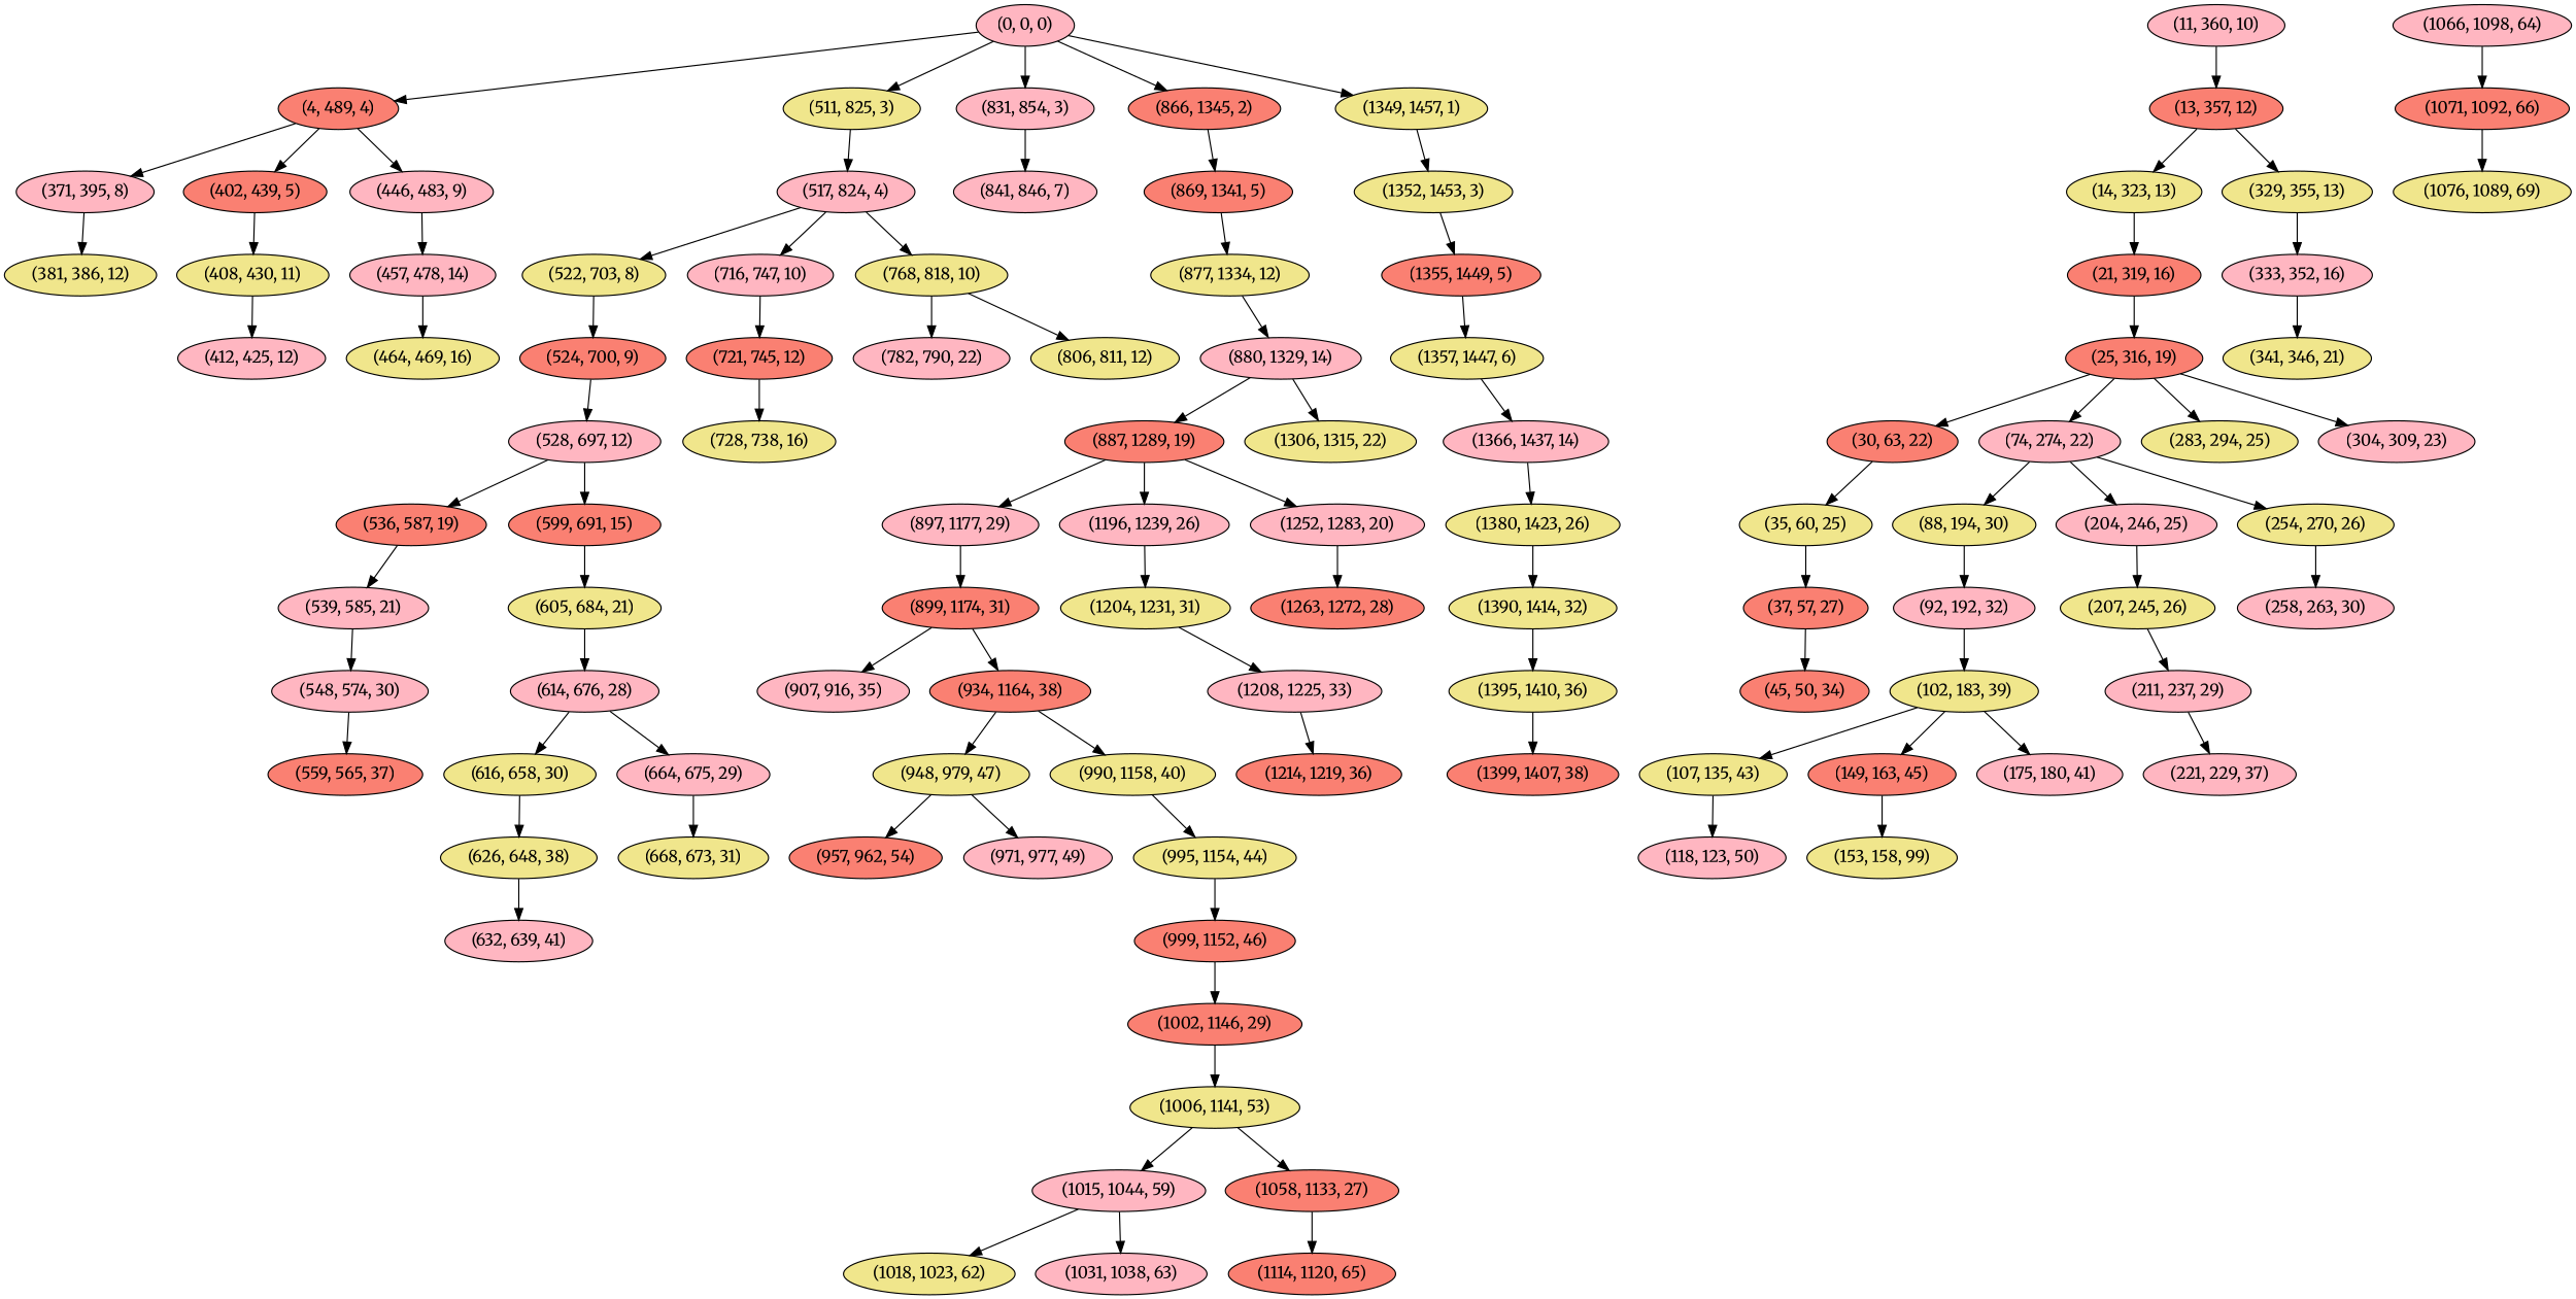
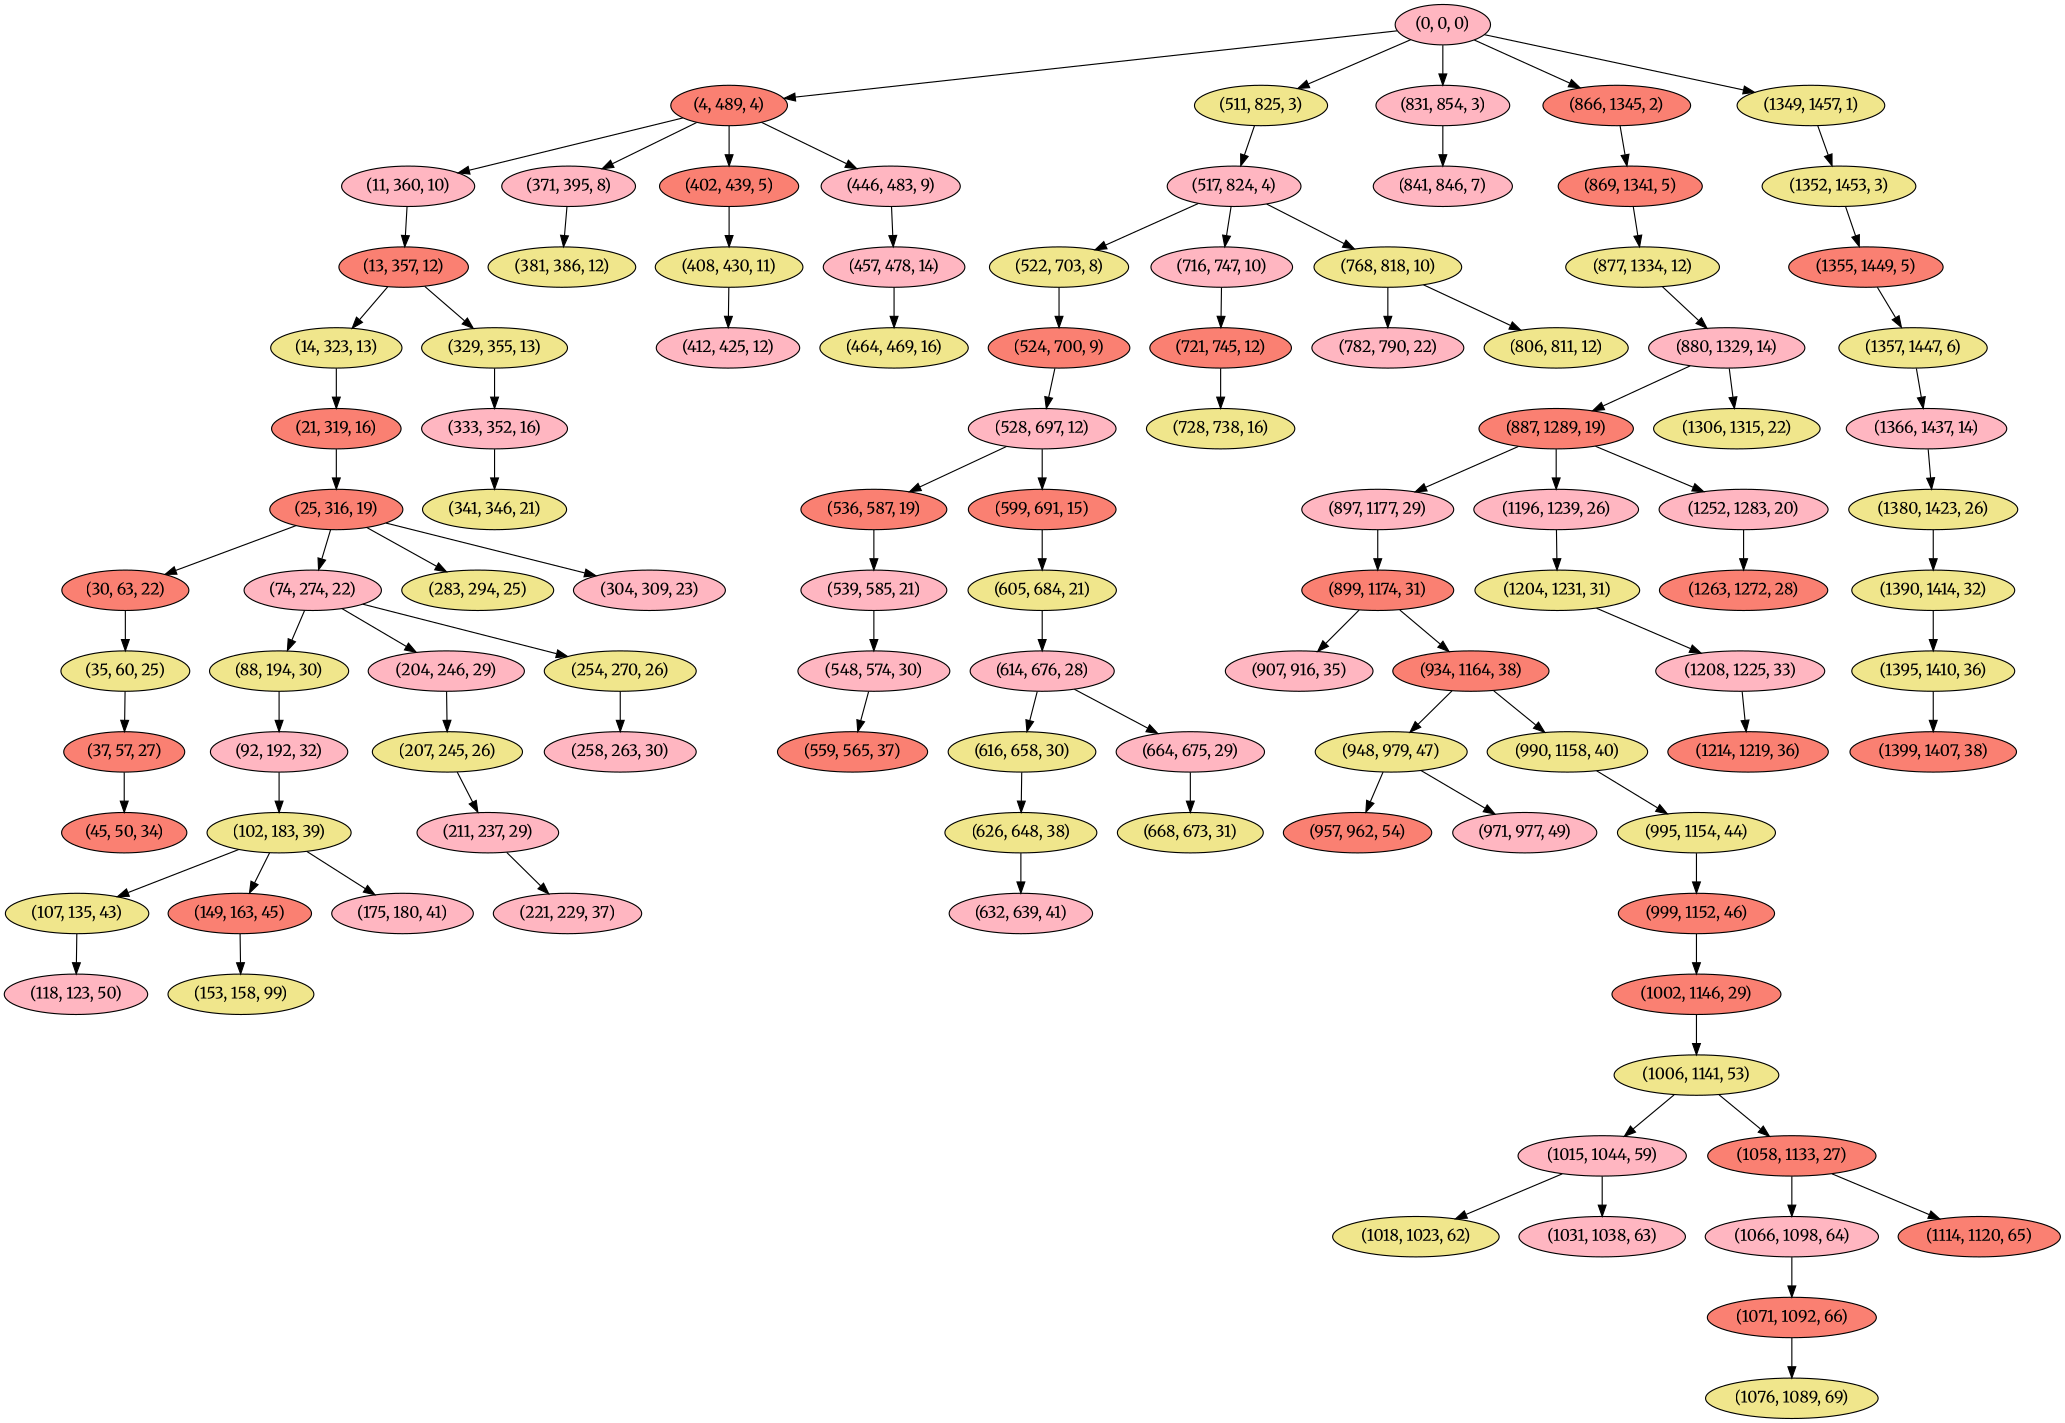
  digraph {
    fontname=Merriweather
    node [fillcolor=lightpink fontname=Merriweather style=filled]
    edge [fontname=Merriweather]
    "(4, 489, 4)" [fillcolor=salmon]
    "(0, 0, 0)"
    "(511, 825, 3)" [fillcolor=khaki]
    "(831, 854, 3)"
    "(866, 1345, 2)" [fillcolor=salmon]
    "(1349, 1457, 1)" [fillcolor=khaki]
    "(11, 360, 10)"
    "(371, 395, 8)"
    "(402, 439, 5)" [fillcolor=salmon]
    "(446, 483, 9)"
    "(517, 824, 4)"
    "(841, 846, 7)"
    "(869, 1341, 5)" [fillcolor=salmon]
    "(1352, 1453, 3)" [fillcolor=khaki]
    "(13, 357, 12)" [fillcolor=salmon]
    "(381, 386, 12)" [fillcolor=khaki]
    "(408, 430, 11)" [fillcolor=khaki]
    "(457, 478, 14)"
    "(14, 323, 13)" [fillcolor=khaki]
    "(329, 355, 13)" [fillcolor=khaki]
    "(21, 319, 16)" [fillcolor=salmon]
    "(333, 352, 16)"
    "(25, 316, 19)" [fillcolor=salmon]
    "(30, 63, 22)" [fillcolor=salmon]
    "(74, 274, 22)"
    "(283, 294, 25)" [fillcolor=khaki]
    "(304, 309, 23)"
    "(35, 60, 25)" [fillcolor=khaki]
    "(88, 194, 30)" [fillcolor=khaki]
-   "(204, 246, 25)"
+   "(204, 246, 25)" [label="(204, 246, 29)"]
    "(254, 270, 26)" [fillcolor=khaki]
    "(37, 57, 27)" [fillcolor=salmon]
    "(45, 50, 34)" [fillcolor=salmon]
    "(92, 192, 32)"
    "(207, 245, 26)" [fillcolor=khaki]
    "(258, 263, 30)"
    "(102, 183, 39)" [fillcolor=khaki]
    "(107, 135, 43)" [fillcolor=khaki]
    "(149, 163, 45)" [fillcolor=salmon]
    "(175, 180, 41)"
    "(118, 123, 50)"
    n42 [fillcolor=khaki label="(153, 158, 99)"]
    "(211, 237, 29)"
    "(221, 229, 37)"
    "(341, 346, 21)" [fillcolor=khaki]
    "(412, 425, 12)"
    "(464, 469, 16)" [fillcolor=khaki]
    "(522, 703, 8)" [fillcolor=khaki]
    "(716, 747, 10)"
    "(768, 818, 10)" [fillcolor=khaki]
    "(524, 700, 9)" [fillcolor=salmon]
    "(721, 745, 12)" [fillcolor=salmon]
    "(782, 790, 22)"
    "(806, 811, 12)" [fillcolor=khaki]
    "(528, 697, 12)"
    "(536, 587, 19)" [fillcolor=salmon]
    "(599, 691, 15)" [fillcolor=salmon]
    "(539, 585, 21)"
    "(605, 684, 21)" [fillcolor=khaki]
    "(548, 574, 30)"
    "(559, 565, 37)" [fillcolor=salmon]
    "(614, 676, 28)"
    "(616, 658, 30)" [fillcolor=khaki]
    "(664, 675, 29)"
    "(626, 648, 38)" [fillcolor=khaki]
    "(668, 673, 31)" [fillcolor=khaki]
    "(632, 639, 41)"
    "(728, 738, 16)" [fillcolor=khaki]
    "(877, 1334, 12)" [fillcolor=khaki]
    "(880, 1329, 14)"
    "(887, 1289, 19)" [fillcolor=salmon]
    "(1306, 1315, 22)" [fillcolor=khaki]
    "(897, 1177, 29)"
    "(1196, 1239, 26)"
    "(1252, 1283, 20)"
    "(899, 1174, 31)" [fillcolor=salmon]
    "(1204, 1231, 31)" [fillcolor=khaki]
    "(1263, 1272, 28)" [fillcolor=salmon]
    "(907, 916, 35)"
    "(934, 1164, 38)" [fillcolor=salmon]
    "(948, 979, 47)" [fillcolor=khaki]
    "(990, 1158, 40)" [fillcolor=khaki]
    "(957, 962, 54)" [fillcolor=salmon]
    "(971, 977, 49)"
    "(995, 1154, 44)" [fillcolor=khaki]
    "(999, 1152, 46)" [fillcolor=salmon]
    n87 [fillcolor=salmon label="(1002, 1146, 29)"]
    "(1006, 1141, 53)" [fillcolor=khaki]
    "(1015, 1044, 59)"
    n90 [fillcolor=salmon label="(1058, 1133, 27)"]
    "(1018, 1023, 62)" [fillcolor=khaki]
    "(1031, 1038, 63)"
    "(1066, 1098, 64)"
    "(1114, 1120, 65)" [fillcolor=salmon]
    "(1071, 1092, 66)" [fillcolor=salmon]
    "(1076, 1089, 69)" [fillcolor=khaki]
    "(1208, 1225, 33)"
    "(1214, 1219, 36)" [fillcolor=salmon]
    "(1355, 1449, 5)" [fillcolor=salmon]
    "(1357, 1447, 6)" [fillcolor=khaki]
    "(1366, 1437, 14)"
    "(1380, 1423, 26)" [fillcolor=khaki]
    "(1390, 1414, 32)" [fillcolor=khaki]
    "(1395, 1410, 36)" [fillcolor=khaki]
    "(1399, 1407, 38)" [fillcolor=salmon]
+   "(4, 489, 4)" -> "(11, 360, 10)"
    "(4, 489, 4)" -> "(371, 395, 8)"
    "(4, 489, 4)" -> "(402, 439, 5)"
    "(4, 489, 4)" -> "(446, 483, 9)"
    "(0, 0, 0)" -> "(4, 489, 4)"
    "(0, 0, 0)" -> "(511, 825, 3)"
    "(0, 0, 0)" -> "(831, 854, 3)"
    "(0, 0, 0)" -> "(866, 1345, 2)"
    "(0, 0, 0)" -> "(1349, 1457, 1)"
    "(511, 825, 3)" -> "(517, 824, 4)"
    "(831, 854, 3)" -> "(841, 846, 7)"
    "(866, 1345, 2)" -> "(869, 1341, 5)"
    "(1349, 1457, 1)" -> "(1352, 1453, 3)"
    "(11, 360, 10)" -> "(13, 357, 12)"
    "(371, 395, 8)" -> "(381, 386, 12)"
    "(402, 439, 5)" -> "(408, 430, 11)"
    "(446, 483, 9)" -> "(457, 478, 14)"
    "(517, 824, 4)" -> "(522, 703, 8)"
    "(517, 824, 4)" -> "(716, 747, 10)"
    "(517, 824, 4)" -> "(768, 818, 10)"
    "(869, 1341, 5)" -> "(877, 1334, 12)"
    "(1352, 1453, 3)" -> "(1355, 1449, 5)"
    "(13, 357, 12)" -> "(14, 323, 13)"
    "(13, 357, 12)" -> "(329, 355, 13)"
    "(408, 430, 11)" -> "(412, 425, 12)"
    "(457, 478, 14)" -> "(464, 469, 16)"
    "(14, 323, 13)" -> "(21, 319, 16)"
    "(329, 355, 13)" -> "(333, 352, 16)"
    "(21, 319, 16)" -> "(25, 316, 19)"
    "(333, 352, 16)" -> "(341, 346, 21)"
    "(25, 316, 19)" -> "(30, 63, 22)"
    "(25, 316, 19)" -> "(74, 274, 22)"
    "(25, 316, 19)" -> "(283, 294, 25)"
    "(25, 316, 19)" -> "(304, 309, 23)"
    "(30, 63, 22)" -> "(35, 60, 25)"
    "(74, 274, 22)" -> "(88, 194, 30)"
    "(74, 274, 22)" -> "(204, 246, 25)"
    "(74, 274, 22)" -> "(254, 270, 26)"
    "(35, 60, 25)" -> "(37, 57, 27)"
    "(88, 194, 30)" -> "(92, 192, 32)"
    "(204, 246, 25)" -> "(207, 245, 26)"
    "(254, 270, 26)" -> "(258, 263, 30)"
    "(37, 57, 27)" -> "(45, 50, 34)"
    "(92, 192, 32)" -> "(102, 183, 39)"
    "(207, 245, 26)" -> "(211, 237, 29)"
    "(102, 183, 39)" -> "(107, 135, 43)"
    "(102, 183, 39)" -> "(149, 163, 45)"
    "(102, 183, 39)" -> "(175, 180, 41)"
    "(107, 135, 43)" -> "(118, 123, 50)"
    "(149, 163, 45)" -> n42
    "(211, 237, 29)" -> "(221, 229, 37)"
    "(522, 703, 8)" -> "(524, 700, 9)"
    "(716, 747, 10)" -> "(721, 745, 12)"
    "(768, 818, 10)" -> "(782, 790, 22)"
    "(768, 818, 10)" -> "(806, 811, 12)"
    "(524, 700, 9)" -> "(528, 697, 12)"
    "(721, 745, 12)" -> "(728, 738, 16)"
    "(528, 697, 12)" -> "(536, 587, 19)"
    "(528, 697, 12)" -> "(599, 691, 15)"
    "(536, 587, 19)" -> "(539, 585, 21)"
    "(599, 691, 15)" -> "(605, 684, 21)"
    "(539, 585, 21)" -> "(548, 574, 30)"
    "(605, 684, 21)" -> "(614, 676, 28)"
    "(548, 574, 30)" -> "(559, 565, 37)"
    "(614, 676, 28)" -> "(616, 658, 30)"
    "(614, 676, 28)" -> "(664, 675, 29)"
    "(616, 658, 30)" -> "(626, 648, 38)"
    "(664, 675, 29)" -> "(668, 673, 31)"
    "(626, 648, 38)" -> "(632, 639, 41)"
    "(877, 1334, 12)" -> "(880, 1329, 14)"
    "(880, 1329, 14)" -> "(887, 1289, 19)"
    "(880, 1329, 14)" -> "(1306, 1315, 22)"
    "(887, 1289, 19)" -> "(897, 1177, 29)"
    "(887, 1289, 19)" -> "(1196, 1239, 26)"
    "(887, 1289, 19)" -> "(1252, 1283, 20)"
    "(897, 1177, 29)" -> "(899, 1174, 31)"
    "(1196, 1239, 26)" -> "(1204, 1231, 31)"
    "(1252, 1283, 20)" -> "(1263, 1272, 28)"
    "(899, 1174, 31)" -> "(907, 916, 35)"
    "(899, 1174, 31)" -> "(934, 1164, 38)"
    "(1204, 1231, 31)" -> "(1208, 1225, 33)"
    "(934, 1164, 38)" -> "(948, 979, 47)"
    "(934, 1164, 38)" -> "(990, 1158, 40)"
    "(948, 979, 47)" -> "(957, 962, 54)"
    "(948, 979, 47)" -> "(971, 977, 49)"
    "(990, 1158, 40)" -> "(995, 1154, 44)"
    "(995, 1154, 44)" -> "(999, 1152, 46)"
    "(999, 1152, 46)" -> n87
    n87 -> "(1006, 1141, 53)"
    "(1006, 1141, 53)" -> "(1015, 1044, 59)"
    "(1006, 1141, 53)" -> n90
    "(1015, 1044, 59)" -> "(1018, 1023, 62)"
    "(1015, 1044, 59)" -> "(1031, 1038, 63)"
+   n90 -> "(1066, 1098, 64)"
    n90 -> "(1114, 1120, 65)"
    "(1066, 1098, 64)" -> "(1071, 1092, 66)"
    "(1071, 1092, 66)" -> "(1076, 1089, 69)"
    "(1208, 1225, 33)" -> "(1214, 1219, 36)"
    "(1355, 1449, 5)" -> "(1357, 1447, 6)"
    "(1357, 1447, 6)" -> "(1366, 1437, 14)"
    "(1366, 1437, 14)" -> "(1380, 1423, 26)"
    "(1380, 1423, 26)" -> "(1390, 1414, 32)"
    "(1390, 1414, 32)" -> "(1395, 1410, 36)"
    "(1395, 1410, 36)" -> "(1399, 1407, 38)"
  }
